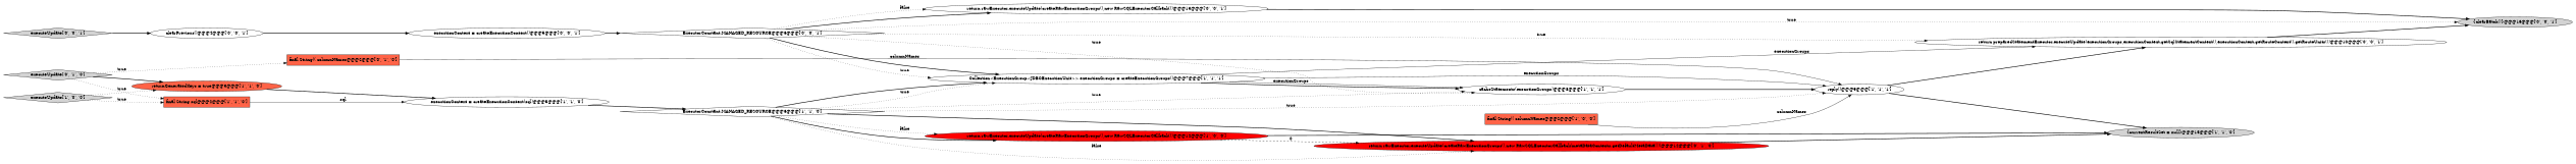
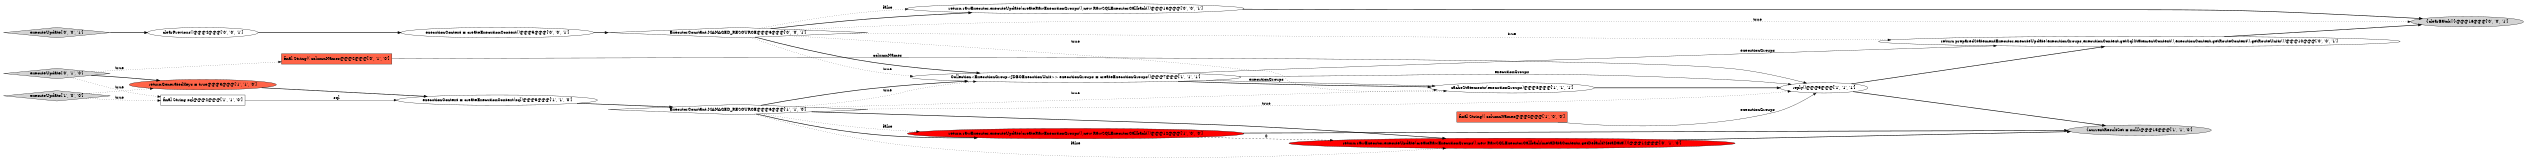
  digraph {
    rankdir=LR
    node [fillcolor=white shape=ellipse style=filled]
    edge [style=bold]
    n1 [fillcolor=lightgray label="{clearBatch()}@@@16@@@['0', '0', '1']"]
    n2 [label="cacheStatements(executionGroups)@@@8@@@['1', '1', '1']"]
    n3 [label="reply()@@@9@@@['1', '1', '1']"]
    n4 [label="return preparedStatementExecutor.executeUpdate(executionGroups,executionContext.getSqlStatementContext(),executionContext.getRouteContext().getRouteUnits())@@@10@@@['0', '0', '1']"]
    n5 [fillcolor=lightgray label="{currentResultSet = null}@@@15@@@['1', '1', '0']"]
    n6 [label="executionContext = createExecutionContext()@@@5@@@['0', '0', '1']"]
    n7 [label="ExecutorConstant.MANAGED_RESOURCE@@@6@@@['0', '0', '1']" shape=diamond]
    n8 [label="Collection<ExecutionGroup<JDBCExecutionUnit>> executionGroups = createExecutionGroups()@@@7@@@['1', '1', '1']"]
    n9 [label="return rawExecutor.executeUpdate(createRawExecutionGroups(),new RawSQLExecutorCallback())@@@13@@@['0', '0', '1']"]
    n10 [fillcolor=tomato label="final String(( columnNames@@@2@@@['1', '0', '0']" shape=box]
    n11 [label="ExecutorConstant.MANAGED_RESOURCE@@@6@@@['1', '1', '0']" shape=diamond]
    n12 [fillcolor=red label="return rawExecutor.executeUpdate(createRawExecutionGroups(),new RawSQLExecutorCallback())@@@12@@@['1', '0', '0']"]
    n13 [fillcolor=red label="return rawExecutor.executeUpdate(createRawExecutionGroups(),new RawSQLExecutorCallback(metaDataContexts.getDefaultMetaData()))@@@12@@@['0', '1', '0']"]
    n14 [label="clearPrevious()@@@4@@@['0', '0', '1']"]
    n15 [fillcolor=lightgray label="executeUpdate['0', '1', '0']" shape=diamond]
-   n16 [fillcolor=tomato label="final String sql@@@2@@@['1', '1', '0']" shape=box]
+   n16 [label="final String sql@@@2@@@['1', '1', '0']" shape=box]
    n17 [fillcolor=tomato label="returnGeneratedKeys = true@@@3@@@['1', '1', '0']"]
    n18 [fillcolor=tomato label="final String(( columnNames@@@2@@@['0', '1', '0']" shape=box]
    n19 [label="executionContext = createExecutionContext(sql)@@@5@@@['1', '1', '0']"]
    n20 [fillcolor=lightgray label="executeUpdate['1', '0', '0']" shape=diamond]
    n21 [fillcolor=lightgray label="executeUpdate['0', '0', '1']" shape=diamond]
    n2 -> n3
    n3 -> n4
    n3 -> n5
    n4 -> n1
    n6 -> n7
    n7 -> n1 [label=true style=dotted]
    n7 -> n2 [label=true style=dotted]
    n7 -> n4 [label=true style=dotted]
    n7 -> n8
    n7 -> n8 [label=true style=dotted]
    n7 -> n9 [label=false style=dotted]
    n7 -> n9
    n8 -> n2 [label=executionGroups style=solid]
    n8 -> n2
    n8 -> n3 [label=executionGroups style=solid]
    n8 -> n4 [label=executionGroups style=solid]
    n9 -> n1
-   n10 -> n3 [label=columnNames style=solid]
+   n10 -> n3 [label=executionGroups style=solid]
    n11 -> n2 [label=true style=dotted]
    n11 -> n3 [label=true style=dotted]
    n11 -> n8 [label=true style=dotted]
    n11 -> n8
    n11 -> n12
    n11 -> n12 [label=false style=dotted]
    n11 -> n13 [label=false style=dotted]
    n11 -> n13
    n12 -> n5
    n12 -> n13 [label=0 style=dashed]
    n13 -> n5
    n14 -> n6
    n15 -> n16 [label=true style=dotted]
    n15 -> n17
    n15 -> n18 [label=true style=dotted]
    n16 -> n19 [label=sql style=solid]
    n17 -> n19
    n18 -> n3 [label=columnNames style=solid]
    n19 -> n11
    n20 -> n16 [label=true style=dotted]
    n20 -> n17 [style=dotted]
    n21 -> n14
  }
